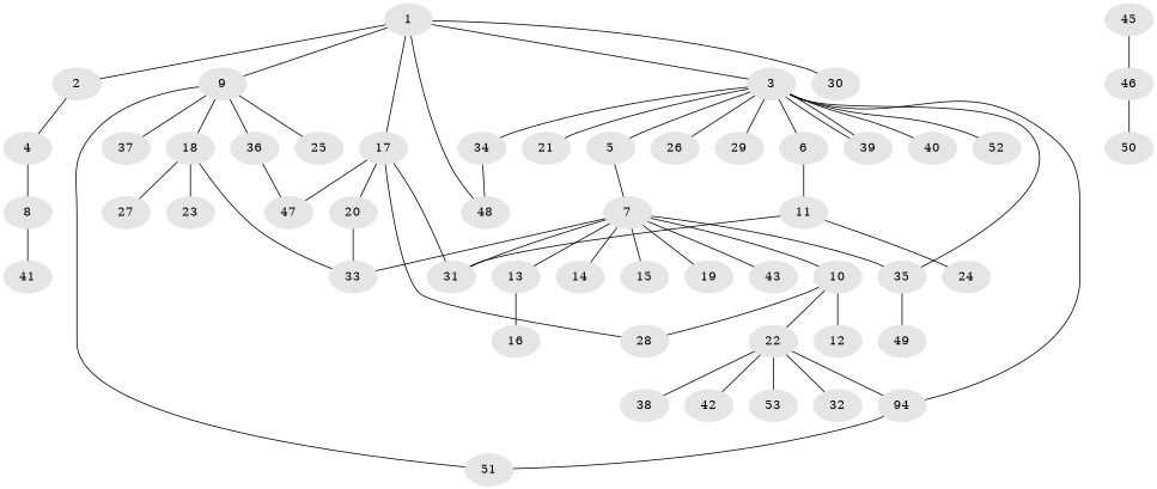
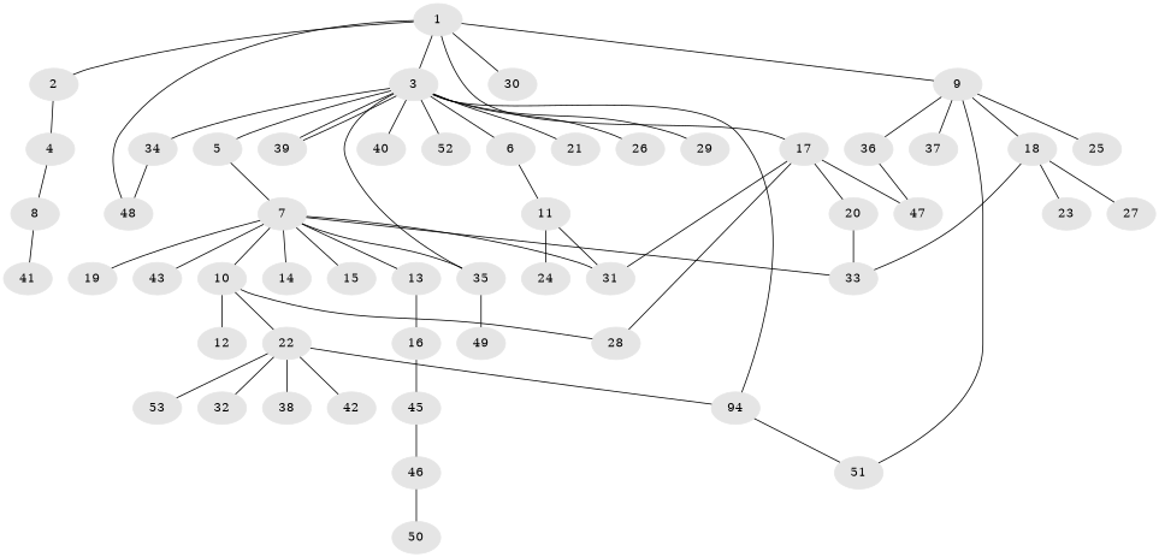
  graph {
    node [color=gray90 style=filled]
    1
    2
    3
    9
    17
    30
    48
    4
    5
    6
    21
    26
    29
    34
    35
    39
    40
    n18 [label=94]
    52
    18
    25
    36
    37
    51
    31
    28
    20
    47
    8
    7
    11
    49
    41
    10
    13
    14
    15
    19
    33
    43
    24
    12
    22
    16
    23
    27
    32
    38
    42
    53
    45
    46
    50
    1 -- 2
    1 -- 3
    1 -- 9
    1 -- 17
    1 -- 30
    1 -- 48
    2 -- 4
    3 -- 5
    3 -- 6
    3 -- 21
    3 -- 26
    3 -- 29
    3 -- 34
    3 -- 35
    3 -- 39
    3 -- 39
    3 -- 40
    3 -- n18
    3 -- 52
    9 -- 18
    9 -- 25
    9 -- 36
    9 -- 37
    9 -- 51
    17 -- 31
    17 -- 28
    17 -- 20
    17 -- 47
    4 -- 8
    5 -- 7
    6 -- 11
    34 -- 48
    35 -- 49
    n18 -- 51
    18 -- 33
    18 -- 23
    18 -- 27
    36 -- 47
    20 -- 33
    8 -- 41
    7 -- 35
    7 -- 31
    7 -- 10
    7 -- 13
    7 -- 14
    7 -- 15
    7 -- 19
    7 -- 33
    7 -- 43
    11 -- 31
    11 -- 24
    10 -- 28
    10 -- 12
    10 -- 22
    13 -- 16
    22 -- n18
    22 -- 32
    22 -- 38
    22 -- 42
    22 -- 53
+   16 -- 45
    45 -- 46
    46 -- 50
  }
